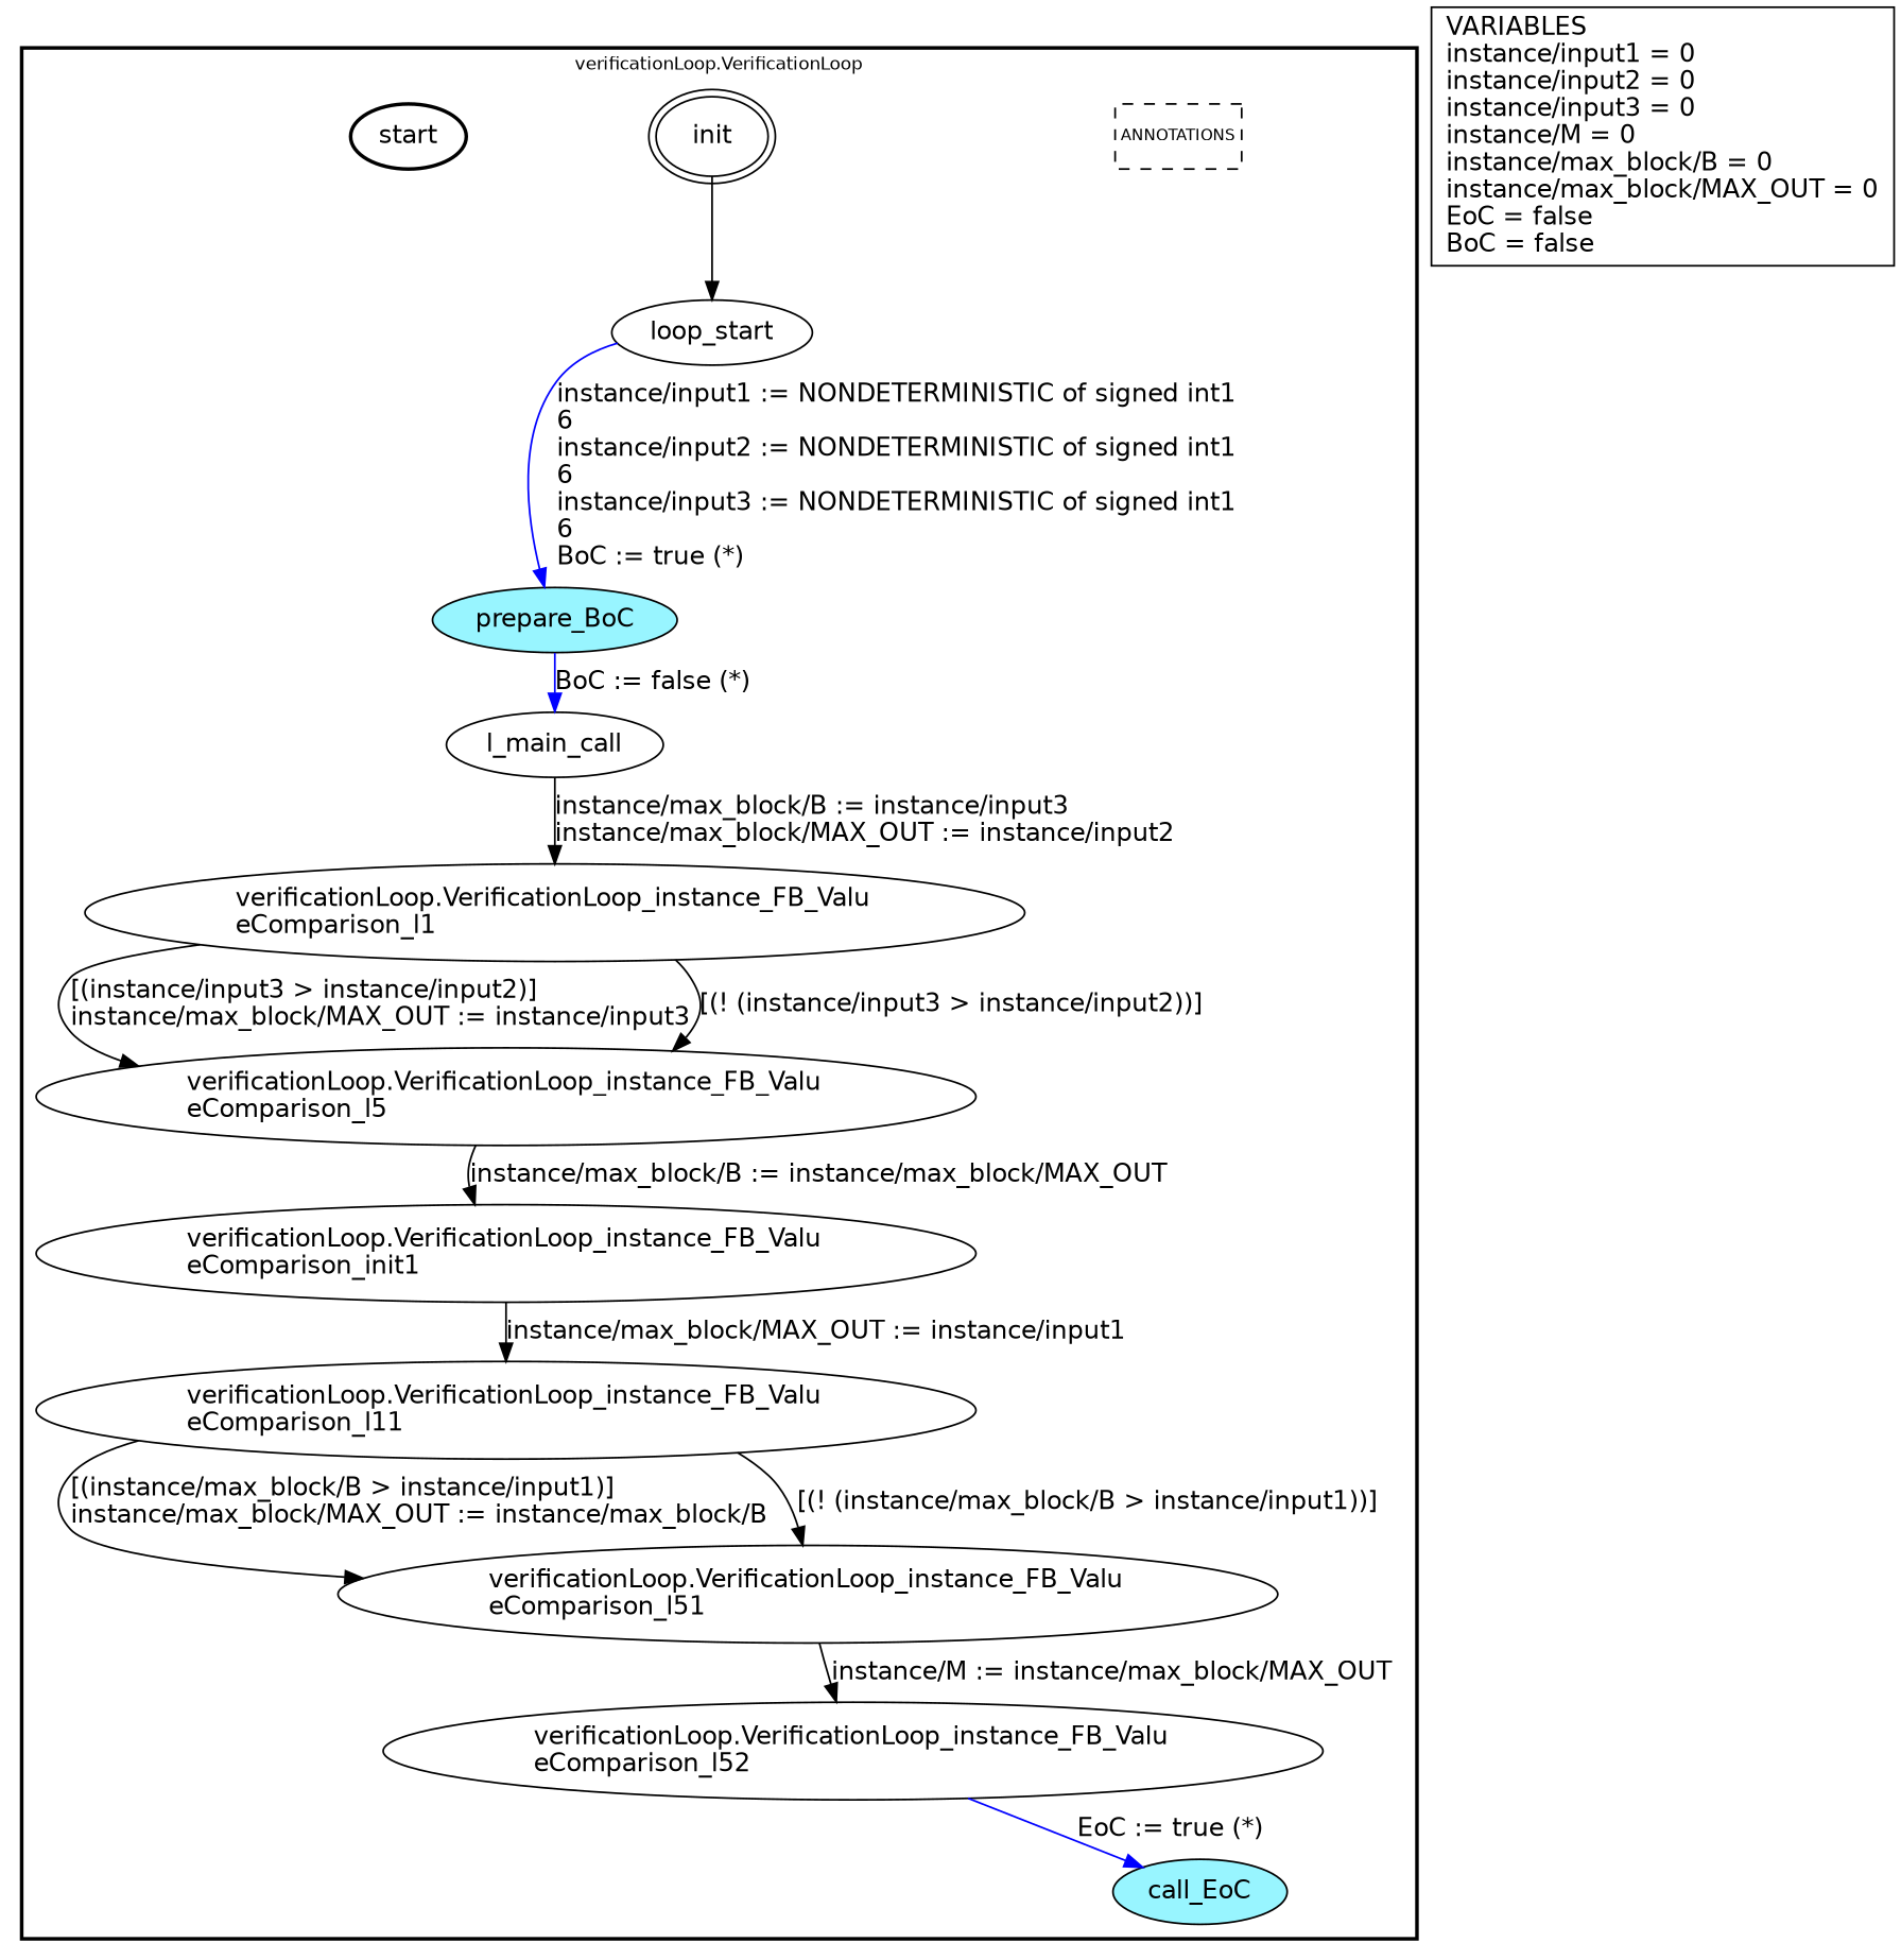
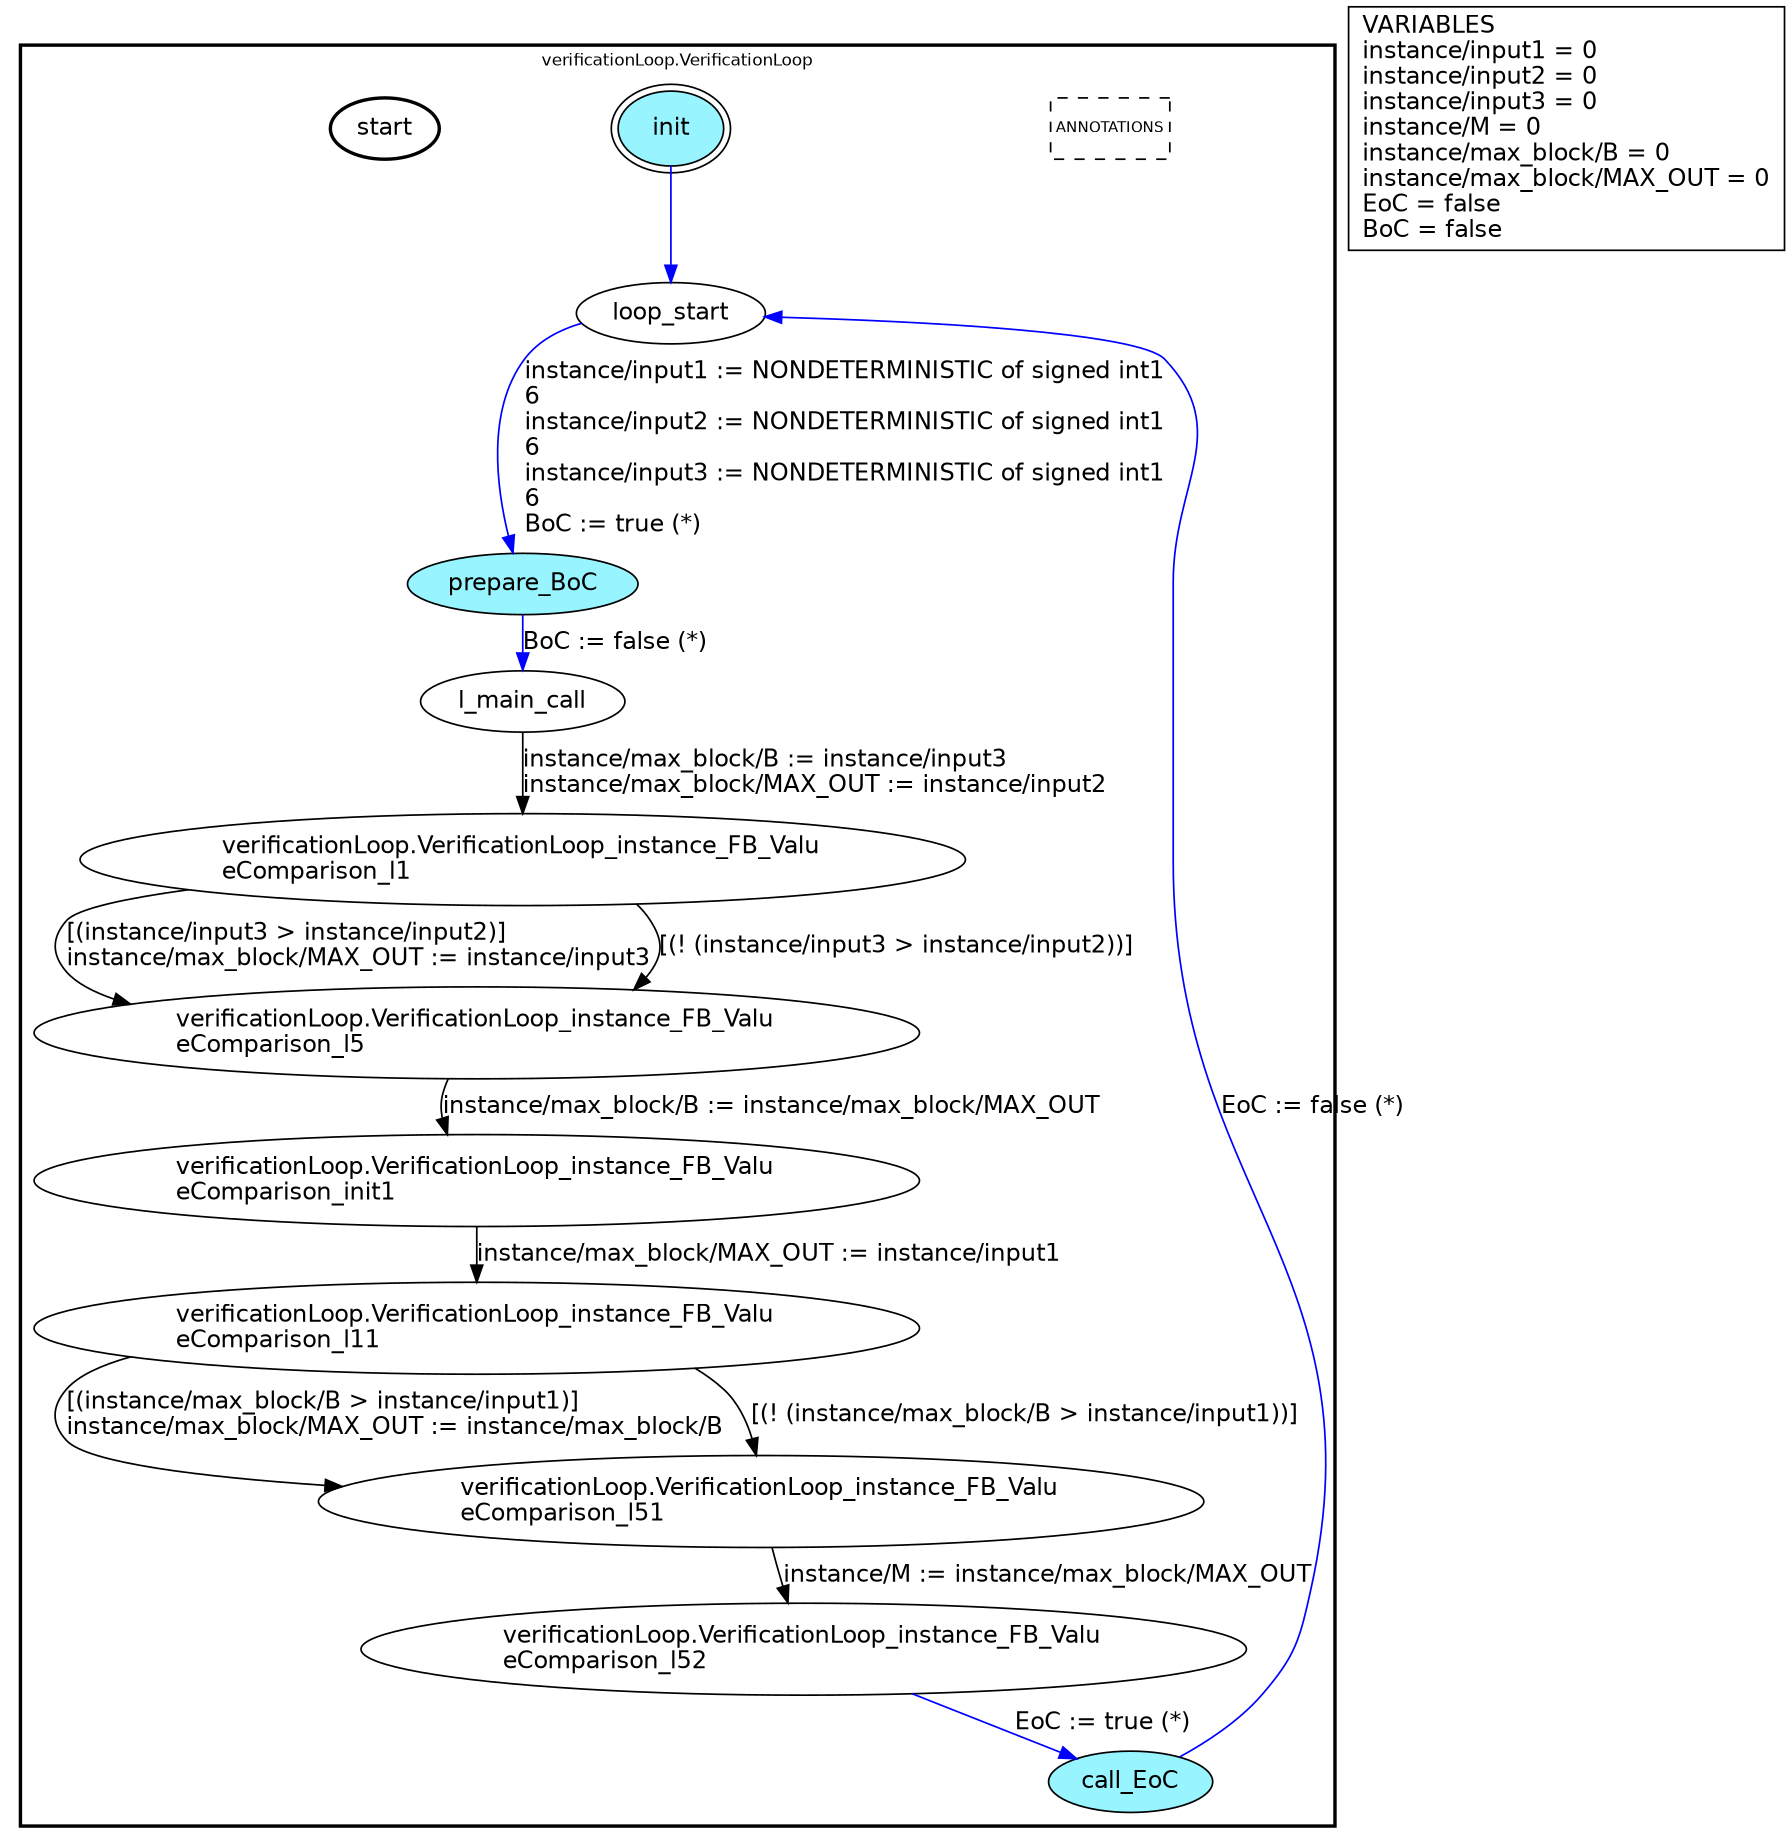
  digraph {
    fontname="DejaVu Sans"
    node [fillcolor=white fontname="DejaVu Sans" shape=ellipse style=filled color=black]
    edge [color=black fontname="DejaVu Sans"]
    n1 [fontsize=9 label=ANNOTATIONS margin="0.04,0.04" shape=rectangle style=dashed color=""]
-   n2 [label=init peripheries=2]
+   n2 [fillcolor=cadetblue1 label=init peripheries=2]
    n3 [label=loop_start]
    n4 [fillcolor=cadetblue1 label=start style=bold]
    n5 [fillcolor=cadetblue1 label=prepare_BoC]
    n6 [label=l_main_call]
    n7 [label="verificationLoop.VerificationLoop_instance_FB_Valu\leComparison_l1\l"]
    n8 [fillcolor=cadetblue1 label=call_EoC]
    n9 [label="verificationLoop.VerificationLoop_instance_FB_Valu\leComparison_l5\l"]
    n10 [label="verificationLoop.VerificationLoop_instance_FB_Valu\leComparison_init1\l"]
    n11 [label="verificationLoop.VerificationLoop_instance_FB_Valu\leComparison_l11\l"]
    n12 [label="verificationLoop.VerificationLoop_instance_FB_Valu\leComparison_l51\l"]
    n13 [label="verificationLoop.VerificationLoop_instance_FB_Valu\leComparison_l52\l"]
    n14 [fillcolor=lightgray label="VARIABLES\linstance/input1 = 0\linstance/input2 = 0\linstance/input3 = 0\linstance/M = 0\linstance/max_block/B = 0\linstance/max_block/MAX_OUT = 0\lEoC = false\lBoC = false\l" shape=rectangle style="" color=""]
    subgraph cluster_1 {
      color=black
      fontsize=10
      label="verificationLoop.VerificationLoop"
      ranksep=0.4
      style=bold
      n1
      n2
      n3
      n4
      n5
      n6
      n7
      n8
      n9
      n10
      n11
      n12
      n13
    }
-   n2 -> n3
+   n2 -> n3 [color=blue]
    n3 -> n5 [color=blue label="instance/input1 := NONDETERMINISTIC of signed int1\l6\linstance/input2 := NONDETERMINISTIC of signed int1\l6\linstance/input3 := NONDETERMINISTIC of signed int1\l6\lBoC := true (*)\l"]
    n5 -> n6 [color=blue label="BoC := false (*)"]
    n6 -> n7 [label="instance/max_block/B := instance/input3\linstance/max_block/MAX_OUT := instance/input2\l"]
    n7 -> n9 [label="[(instance/input3 > instance/input2)]\linstance/max_block/MAX_OUT := instance/input3\l"]
    n7 -> n9 [label="[(! (instance/input3 > instance/input2))]"]
+   n8 -> n3 [color=blue label="EoC := false (*)"]
    n9 -> n10 [label="instance/max_block/B := instance/max_block/MAX_OUT"]
    n10 -> n11 [label="instance/max_block/MAX_OUT := instance/input1"]
    n11 -> n12 [label="[(instance/max_block/B > instance/input1)]\linstance/max_block/MAX_OUT := instance/max_block/B\l"]
    n11 -> n12 [label="[(! (instance/max_block/B > instance/input1))]"]
    n12 -> n13 [label="instance/M := instance/max_block/MAX_OUT"]
    n13 -> n8 [color=blue label="EoC := true (*)"]
  }
